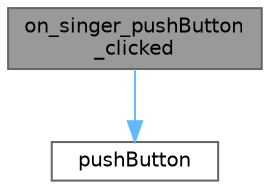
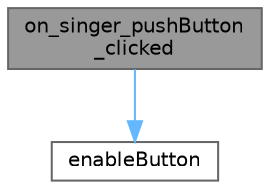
  digraph {
    rankdir=TB
    node [fontname=Helvetica fontsize=10 shape=box style=filled]
    n1 [color=gray40 fillcolor=grey60 fontcolor=black height=0.2 label="on_singer_pushButton\l_clicked" width=0.4]
-   n2 [color=grey40 fillcolor=white height=0.2 label=pushButton width=0.4]
+   n2 [color=grey40 fillcolor=white height=0.2 label=enableButton width=0.4]
    n1 -> n2 [color=steelblue1 fontname=Helvetica fontsize=10 labelfontname=Helvetica labelfontsize=10 style=solid]
  }
